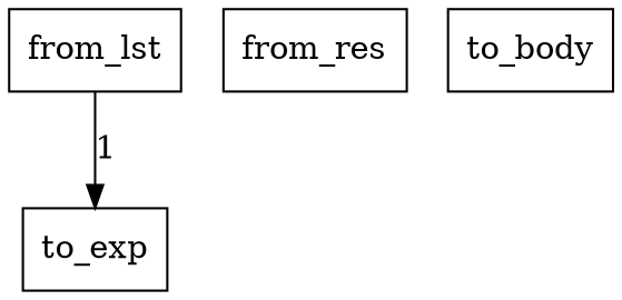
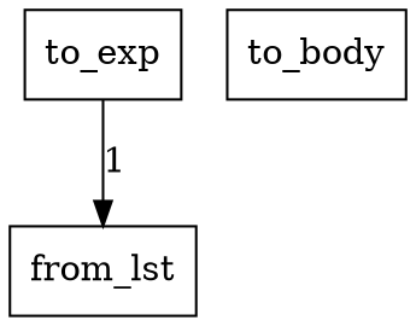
  digraph {
    rankdir=TB
    node [fillcolor=white shape=box style=filled]
    n1 [label=<from_lst>]
    n2 [label=<to_exp>]
-   n3 [label=<from_res>]
    n4 [label=<to_body>]
-   n1 -> n2 [label=1]
+   n2 -> n1 [label=1]
  }
